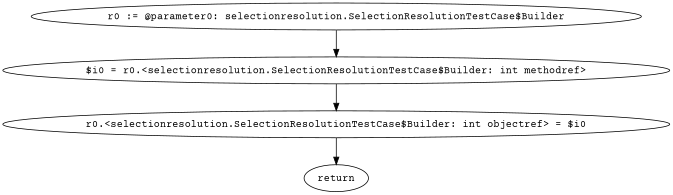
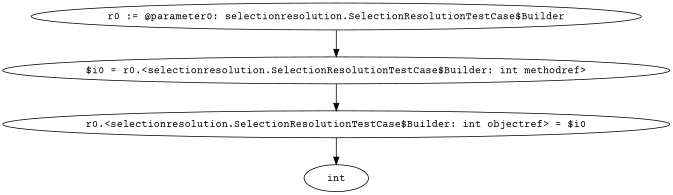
  digraph {
    fontname="Courier Prime"
    node [fontname="Courier Prime"]
    edge [fontname="Courier Prime"]
    "r0 := @parameter0: selectionresolution.SelectionResolutionTestCase$Builder"
    "$i0 = r0.<selectionresolution.SelectionResolutionTestCase$Builder: int methodref>"
    "r0.<selectionresolution.SelectionResolutionTestCase$Builder: int objectref> = $i0"
-   return
+   return [label=int]
    "r0 := @parameter0: selectionresolution.SelectionResolutionTestCase$Builder" -> "$i0 = r0.<selectionresolution.SelectionResolutionTestCase$Builder: int methodref>"
    "$i0 = r0.<selectionresolution.SelectionResolutionTestCase$Builder: int methodref>" -> "r0.<selectionresolution.SelectionResolutionTestCase$Builder: int objectref> = $i0"
    "r0.<selectionresolution.SelectionResolutionTestCase$Builder: int objectref> = $i0" -> return
  }
